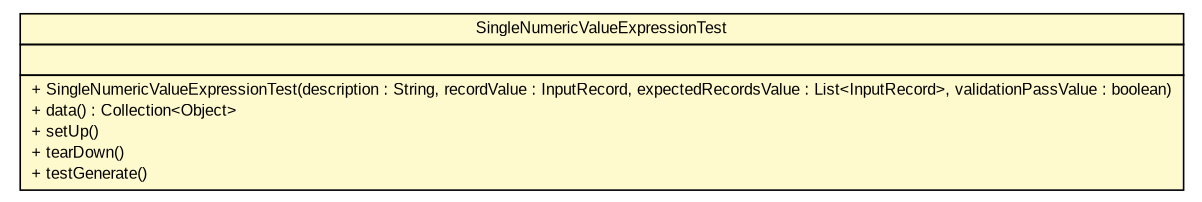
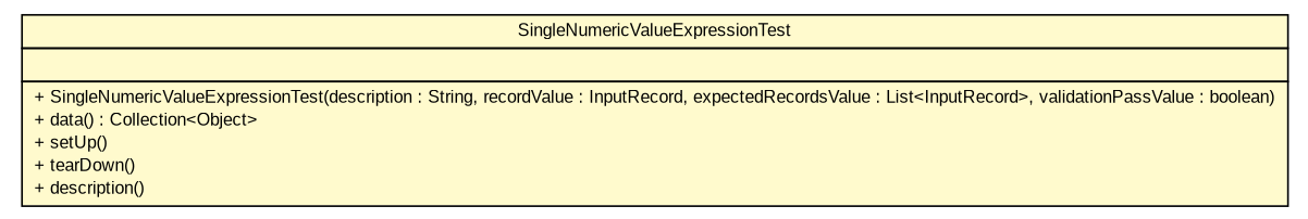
  digraph {
    nodesep=0.25
    ranksep=0.5
-   n1 [fontcolor=black fontname=arial fontsize=10.0 label=<<table title="com.github.mkolisnyk.aerial.expressions.value.SingleNumericValueExpressionTest" border="0" cellborder="1" cellspacing="0" cellpadding="2" port="p" bgcolor="lemonChiffon" href="./SingleNumericValueExpressionTest.html"> 		<tr><td><table border="0" cellspacing="0" cellpadding="1"> <tr><td align="center" balign="center"> SingleNumericValueExpressionTest </td></tr> 		</table></td></tr> 		<tr><td><table border="0" cellspacing="0" cellpadding="1"> <tr><td align="left" balign="left">  </td></tr> 		</table></td></tr> 		<tr><td><table border="0" cellspacing="0" cellpadding="1"> <tr><td align="left" balign="left"> + SingleNumericValueExpressionTest(description : String, recordValue : InputRecord, expectedRecordsValue : List&lt;InputRecord&gt;, validationPassValue : boolean) </td></tr> <tr><td align="left" balign="left"> + data() : Collection&lt;Object&gt; </td></tr> <tr><td align="left" balign="left"> + setUp() </td></tr> <tr><td align="left" balign="left"> + tearDown() </td></tr> <tr><td align="left" balign="left"> + testGenerate() </td></tr> 		</table></td></tr> 		</table>> shape=plaintext]
+   n1 [fontcolor=black fontname=arial fontsize=10.0 label=<<table title="com.github.mkolisnyk.aerial.expressions.value.SingleNumericValueExpressionTest" border="0" cellborder="1" cellspacing="0" cellpadding="2" port="p" bgcolor="lemonChiffon" href="./SingleNumericValueExpressionTest.html"> 		<tr><td><table border="0" cellspacing="0" cellpadding="1"> <tr><td align="center" balign="center"> SingleNumericValueExpressionTest </td></tr> 		</table></td></tr> 		<tr><td><table border="0" cellspacing="0" cellpadding="1"> <tr><td align="left" balign="left">  </td></tr> 		</table></td></tr> 		<tr><td><table border="0" cellspacing="0" cellpadding="1"> <tr><td align="left" balign="left"> + SingleNumericValueExpressionTest(description : String, recordValue : InputRecord, expectedRecordsValue : List&lt;InputRecord&gt;, validationPassValue : boolean) </td></tr> <tr><td align="left" balign="left"> + data() : Collection&lt;Object&gt; </td></tr> <tr><td align="left" balign="left"> + setUp() </td></tr> <tr><td align="left" balign="left"> + tearDown() </td></tr> <tr><td align="left" balign="left"> + description() </td></tr> 		</table></td></tr> 		</table>> shape=plaintext]
  }
